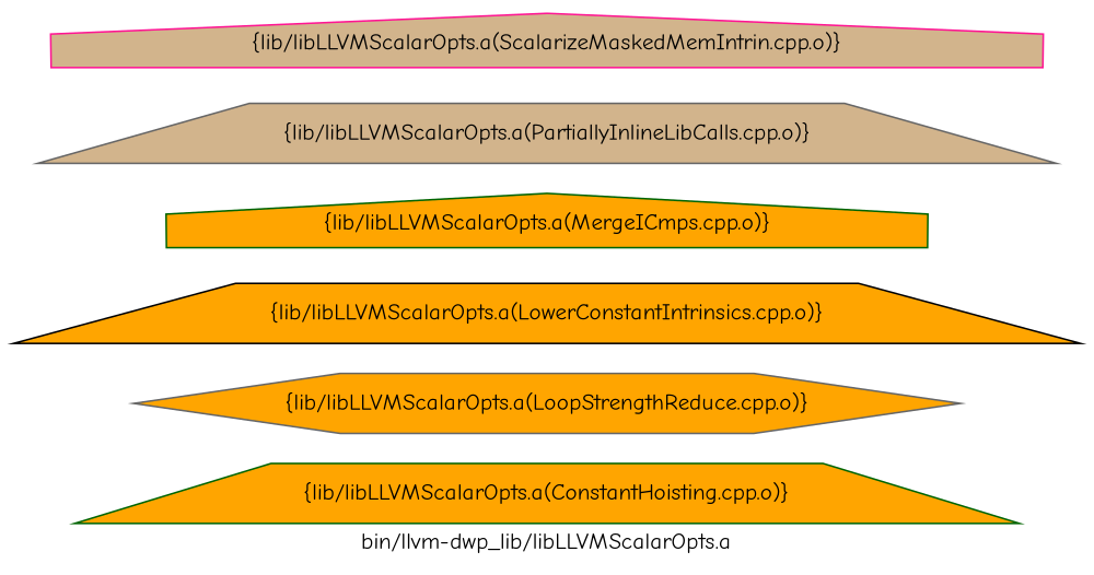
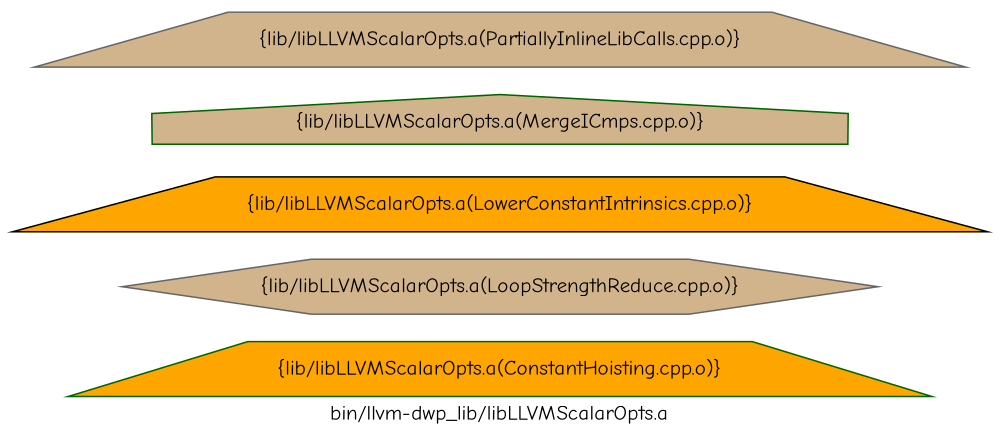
  digraph {
    label="bin/llvm-dwp_lib/libLLVMScalarOpts.a"
    rankdir=LR
    fontname="Comic Neue"
    node [group=0 shape=trapezium style=filled fillcolor=orange color=darkgreen fontname="Comic Neue"]
    n1 [label="{lib/libLLVMScalarOpts.a(ConstantHoisting.cpp.o)}"]
-   n2 [label="{lib/libLLVMScalarOpts.a(LoopStrengthReduce.cpp.o)}" shape=hexagon color=gray40]
+   n2 [label="{lib/libLLVMScalarOpts.a(LoopStrengthReduce.cpp.o)}" shape=hexagon fillcolor=tan color=gray40]
    n3 [label="{lib/libLLVMScalarOpts.a(LowerConstantIntrinsics.cpp.o)}" color=black]
-   n4 [label="{lib/libLLVMScalarOpts.a(MergeICmps.cpp.o)}" shape=house]
+   n4 [label="{lib/libLLVMScalarOpts.a(MergeICmps.cpp.o)}" shape=house fillcolor=tan]
    n5 [label="{lib/libLLVMScalarOpts.a(PartiallyInlineLibCalls.cpp.o)}" fillcolor=tan color=gray40]
-   n6 [label="{lib/libLLVMScalarOpts.a(ScalarizeMaskedMemIntrin.cpp.o)}" shape=house fillcolor=tan color=deeppink]
  }
